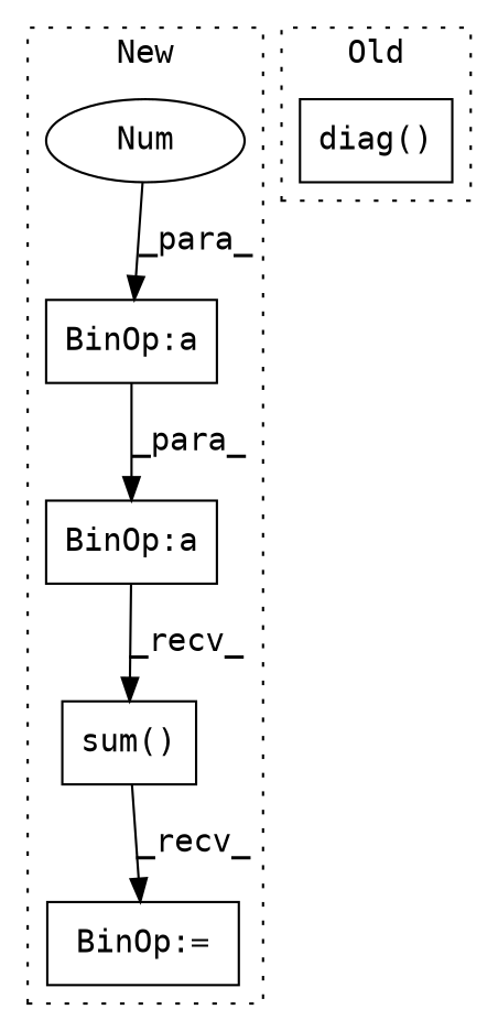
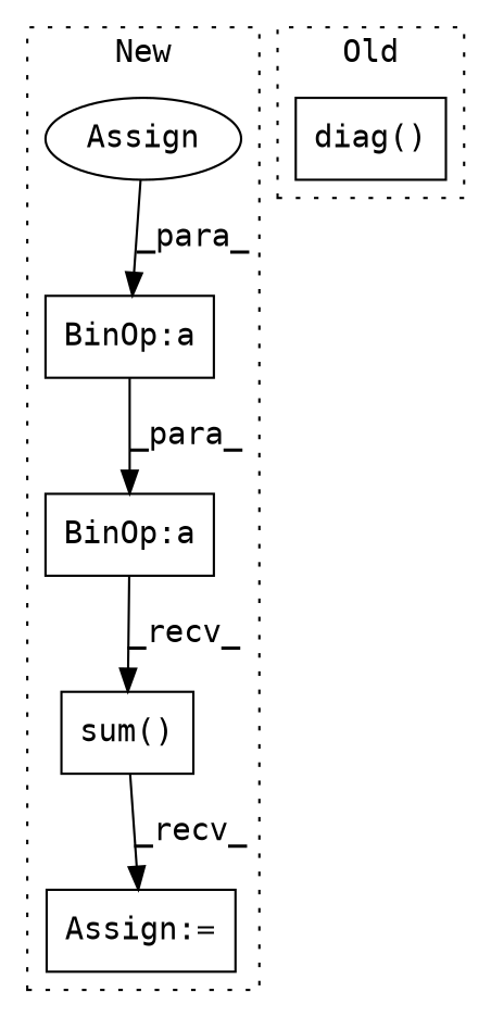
  digraph {
    fontname="DejaVu Sans Mono"
    node [a=75 fontname="DejaVu Sans Mono" l=3 s=3500 shape=box]
    edge [fontname="DejaVu Sans Mono"]
    n1 [l=51 label="sum()" s=3572]
    n2 [a=82 label="BinOp:a"]
    n3 [a=82 l=26 label="BinOp:a"]
-   n4 [a=76 l=2 label=Num s=3498 shape=ellipse]
-   n5 [a=68 label="BinOp:=" s=3569]
+   n4 [a=76 l=2 label=Assign s=3498 shape=ellipse]
+   n5 [a=68 label="Assign:=" s=3569]
    n6 [l="11,1" label="diag()" s="3082,3108"]
    subgraph cluster_1 {
      label=New
      style=dotted
      n1
      n2
      n3
      n4
      n5
    }
    subgraph cluster_2 {
      label=Old
      style=dotted
      n6
    }
    n1 -> n5 [label=_recv_]
    n2 -> n3 [label=_para_]
    n3 -> n1 [label=_recv_]
    n4 -> n2 [label=_para_]
  }
